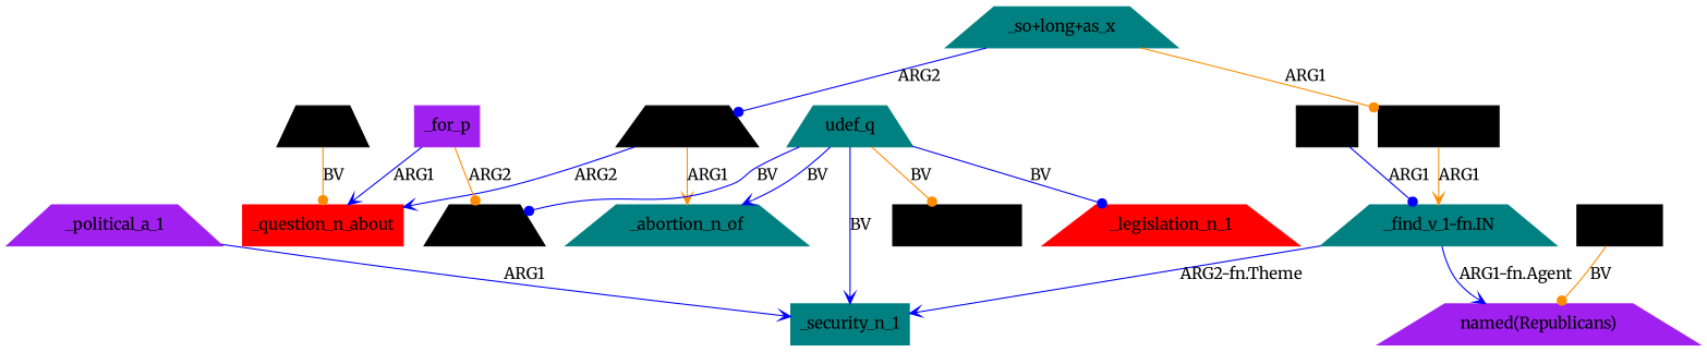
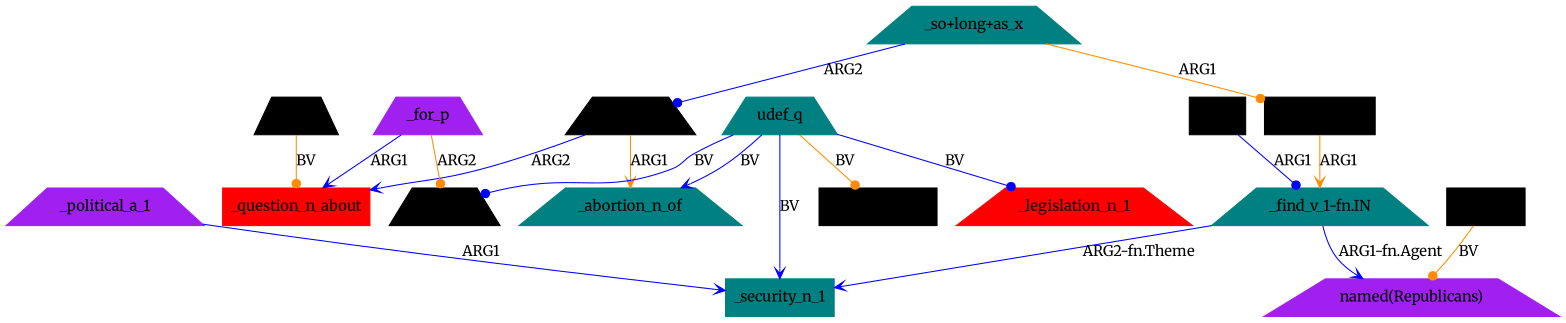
  digraph {
    fontname=Merriweather
    node [color=black fontname=Merriweather shape=trapezium style=filled]
    edge [arrowhead=dot color=blue fontname=Merriweather]
    "_so+long+as_x" [color=teal]
    _can_v_modal [shape=box]
    _be_v_id
    "_find_v_1-fn.IN" [color=teal]
    _question_n_about [color=red shape=box]
    _abortion_n_of [color=teal]
    _security_n_1 [color=teal shape=box]
    "named(Republicans)" [color=purple]
    _in_p [shape=box]
-   _for_p [color=purple shape=box]
+   _for_p [color=purple]
    _not_c
    udef_q [color=teal]
    _litigation_n_1 [shape=box]
    _legislation_n_1 [color=red]
    _political_a_1 [color=purple]
    proper_q [shape=box]
    _a_q
    "_so+long+as_x" -> _can_v_modal [color=darkorange label=ARG1]
    "_so+long+as_x" -> _be_v_id [label=ARG2]
    _can_v_modal -> "_find_v_1-fn.IN" [arrowhead=vee color=darkorange label=ARG1]
    _be_v_id -> _question_n_about [arrowhead=vee label=ARG2]
    _be_v_id -> _abortion_n_of [arrowhead=vee color=darkorange label=ARG1]
    "_find_v_1-fn.IN" -> _security_n_1 [arrowhead=vee label="ARG2-fn.Theme"]
    "_find_v_1-fn.IN" -> "named(Republicans)" [arrowhead=vee label="ARG1-fn.Agent"]
    _in_p -> "_find_v_1-fn.IN" [label=ARG1]
    _for_p -> _question_n_about [arrowhead=vee label=ARG1]
    _for_p -> _not_c [color=darkorange label=ARG2]
    udef_q -> _abortion_n_of [arrowhead=vee label=BV]
    udef_q -> _security_n_1 [arrowhead=vee label=BV]
    udef_q -> _not_c [label=BV]
    udef_q -> _litigation_n_1 [color=darkorange label=BV]
    udef_q -> _legislation_n_1 [label=BV]
    _political_a_1 -> _security_n_1 [arrowhead=vee label=ARG1]
    proper_q -> "named(Republicans)" [color=darkorange label=BV]
    _a_q -> _question_n_about [color=darkorange label=BV]
  }
